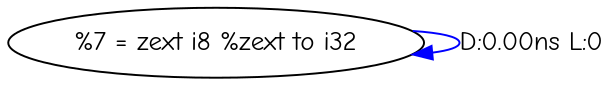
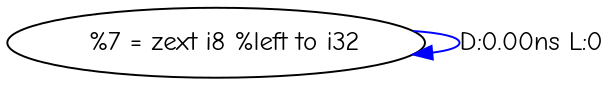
  digraph {
    fontname="Comic Neue"
-   n1 [label="%7 = zext i8 %zext to i32" fontname="Comic Neue"]
+   n1 [label="  %7 = zext i8 %left to i32" fontname="Comic Neue"]
    n1 -> n1 [color=blue label="D:0.00ns L:0" fontname="Comic Neue"]
  }
